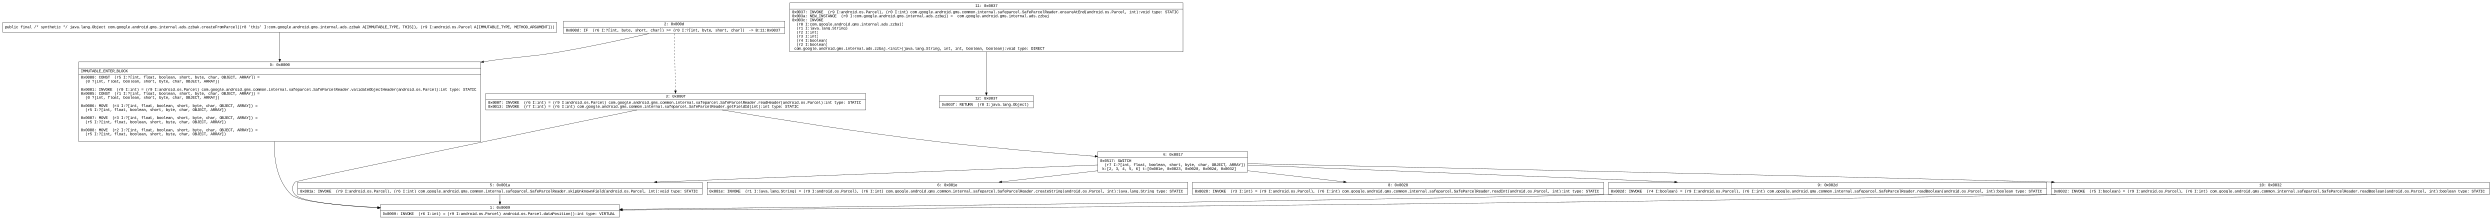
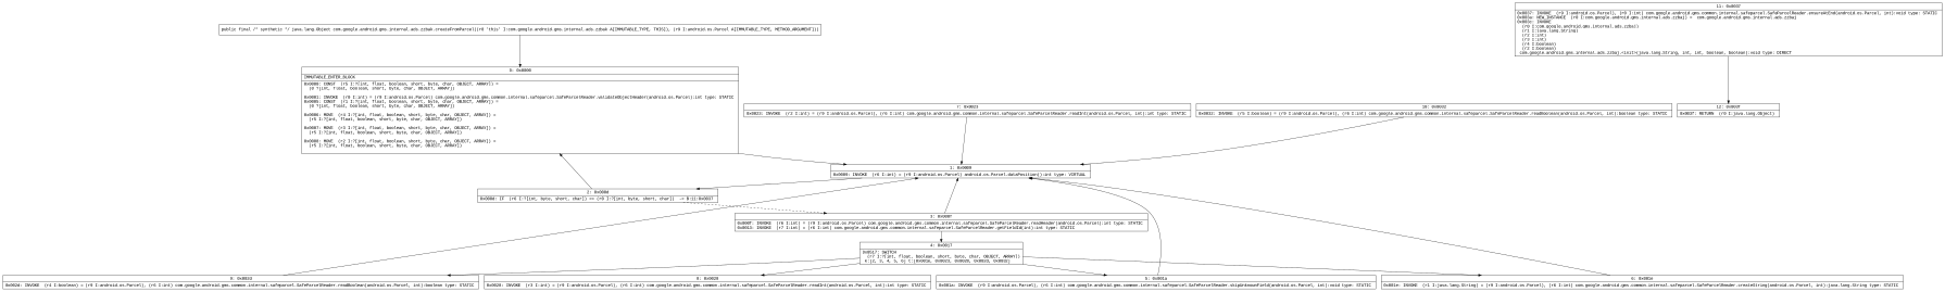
  digraph {
    fontname="Liberation Mono"
    node [fontname="Liberation Mono" shape=record]
    edge [fontname="Liberation Mono"]
    n1 [label="{0\:\ 0x0000|IMMUTABLE_ENTER_BLOCK\l|0x0000: CONST  (r5 I:?[int, float, boolean, short, byte, char, OBJECT, ARRAY]) = \l  (0 ?[int, float, boolean, short, byte, char, OBJECT, ARRAY])\l \l0x0001: INVOKE  (r0 I:int) = (r9 I:android.os.Parcel) com.google.android.gms.common.internal.safeparcel.SafeParcelReader.validateObjectHeader(android.os.Parcel):int type: STATIC \l0x0005: CONST  (r1 I:?[int, float, boolean, short, byte, char, OBJECT, ARRAY]) = \l  (0 ?[int, float, boolean, short, byte, char, OBJECT, ARRAY])\l \l0x0006: MOVE  (r4 I:?[int, float, boolean, short, byte, char, OBJECT, ARRAY]) = \l  (r5 I:?[int, float, boolean, short, byte, char, OBJECT, ARRAY])\l \l0x0007: MOVE  (r3 I:?[int, float, boolean, short, byte, char, OBJECT, ARRAY]) = \l  (r5 I:?[int, float, boolean, short, byte, char, OBJECT, ARRAY])\l \l0x0008: MOVE  (r2 I:?[int, float, boolean, short, byte, char, OBJECT, ARRAY]) = \l  (r5 I:?[int, float, boolean, short, byte, char, OBJECT, ARRAY])\l \l}"]
    n2 [label="{1\:\ 0x0009|0x0009: INVOKE  (r6 I:int) = (r9 I:android.os.Parcel) android.os.Parcel.dataPosition():int type: VIRTUAL \l}"]
    n3 [label="{2\:\ 0x000d|0x000d: IF  (r6 I:?[int, byte, short, char]) \>= (r0 I:?[int, byte, short, char])  \-\> B:11:0x0037 \l}"]
    n4 [label="{3\:\ 0x000f|0x000f: INVOKE  (r6 I:int) = (r9 I:android.os.Parcel) com.google.android.gms.common.internal.safeparcel.SafeParcelReader.readHeader(android.os.Parcel):int type: STATIC \l0x0013: INVOKE  (r7 I:int) = (r6 I:int) com.google.android.gms.common.internal.safeparcel.SafeParcelReader.getFieldId(int):int type: STATIC \l}"]
    n5 [label="{4\:\ 0x0017|0x0517: SWITCH  \l  (r7 I:?[int, float, boolean, short, byte, char, OBJECT, ARRAY])\l k:[2, 3, 4, 5, 6] t:[0x001e, 0x0023, 0x0028, 0x002d, 0x0032] \l}"]
    n6 [label="{11\:\ 0x0037|0x0037: INVOKE  (r9 I:android.os.Parcel), (r0 I:int) com.google.android.gms.common.internal.safeparcel.SafeParcelReader.ensureAtEnd(android.os.Parcel, int):void type: STATIC \l0x003a: NEW_INSTANCE  (r0 I:com.google.android.gms.internal.ads.zzbaj) =  com.google.android.gms.internal.ads.zzbaj \l0x003c: INVOKE  \l  (r0 I:com.google.android.gms.internal.ads.zzbaj)\l  (r1 I:java.lang.String)\l  (r2 I:int)\l  (r3 I:int)\l  (r4 I:boolean)\l  (r2 I:boolean)\l com.google.android.gms.internal.ads.zzbaj.\<init\>(java.lang.String, int, int, boolean, boolean):void type: DIRECT \l}"]
    n7 [label="{12\:\ 0x003f|0x003f: RETURN  (r0 I:java.lang.Object) \l}"]
    n8 [label="{5\:\ 0x001a|0x001a: INVOKE  (r9 I:android.os.Parcel), (r6 I:int) com.google.android.gms.common.internal.safeparcel.SafeParcelReader.skipUnknownField(android.os.Parcel, int):void type: STATIC \l}"]
    n9 [label="{6\:\ 0x001e|0x001e: INVOKE  (r1 I:java.lang.String) = (r9 I:android.os.Parcel), (r6 I:int) com.google.android.gms.common.internal.safeparcel.SafeParcelReader.createString(android.os.Parcel, int):java.lang.String type: STATIC \l}"]
    n10 [label="{8\:\ 0x0028|0x0028: INVOKE  (r3 I:int) = (r9 I:android.os.Parcel), (r6 I:int) com.google.android.gms.common.internal.safeparcel.SafeParcelReader.readInt(android.os.Parcel, int):int type: STATIC \l}"]
    n11 [label="{9\:\ 0x002d|0x002d: INVOKE  (r4 I:boolean) = (r9 I:android.os.Parcel), (r6 I:int) com.google.android.gms.common.internal.safeparcel.SafeParcelReader.readBoolean(android.os.Parcel, int):boolean type: STATIC \l}"]
    n12 [label="{10\:\ 0x0032|0x0032: INVOKE  (r5 I:boolean) = (r9 I:android.os.Parcel), (r6 I:int) com.google.android.gms.common.internal.safeparcel.SafeParcelReader.readBoolean(android.os.Parcel, int):boolean type: STATIC \l}"]
+   n13 [label="{7\:\ 0x0023|0x0023: INVOKE  (r2 I:int) = (r9 I:android.os.Parcel), (r6 I:int) com.google.android.gms.common.internal.safeparcel.SafeParcelReader.readInt(android.os.Parcel, int):int type: STATIC \l}"]
    n14 [label="{public final \/* synthetic *\/ java.lang.Object com.google.android.gms.internal.ads.zzbak.createFromParcel((r8 'this' I:com.google.android.gms.internal.ads.zzbak A[IMMUTABLE_TYPE, THIS]), (r9 I:android.os.Parcel A[IMMUTABLE_TYPE, METHOD_ARGUMENT])) }"]
    n1 -> n2
+   n2 -> n3
    n3 -> n1
    n3 -> n4 [style=dashed]
    n4 -> n2
    n4 -> n5
    n5 -> n8
    n5 -> n9
    n5 -> n10
    n5 -> n11
-   n5 -> n12
    n6 -> n7
    n8 -> n2
+   n9 -> n2
    n11 -> n2
    n12 -> n2
+   n13 -> n2
    n14 -> n1
  }
